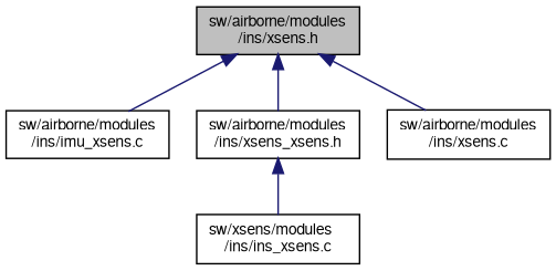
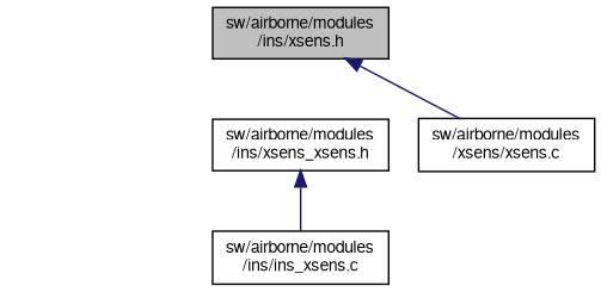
  digraph {
    node [color=black fillcolor=white fontname=FreeSans fontsize=10 shape=record style=filled]
    edge [color=midnightblue dir=back fontname=FreeSans fontsize=10 labelfontname=FreeSans labelfontsize=10 style=solid]
    n1 [fillcolor=grey75 fontcolor=black height=0.2 label="sw/airborne/modules\l/ins/xsens.h" width=0.4]
-   n2 [height=0.2 label="sw/airborne/modules\l/ins/imu_xsens.c" width=0.4]
    n3 [height=0.2 label="sw/airborne/modules\l/ins/xsens_xsens.h" width=0.4]
-   n4 [height=0.2 label="sw/airborne/modules\l/ins/xsens.c" width=0.4]
-   n5 [height=0.2 label="sw/xsens/modules\l/ins/ins_xsens.c" width=0.4]
-   n1 -> n2
-   n1 -> n3
+   n4 [height=0.2 label="sw/airborne/modules\l/xsens/xsens.c" width=0.4]
+   n5 [height=0.2 label="sw/airborne/modules\l/ins/ins_xsens.c" width=0.4]
    n1 -> n4
    n3 -> n5
  }
